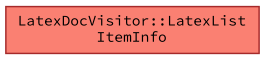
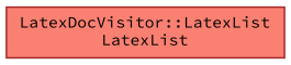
  digraph {
    rankdir=LR
    fontname="Source Code Pro"
-   n1 [color=brown fillcolor=salmon fontname="Source Code Pro" fontsize=10 height=0.2 label="LatexDocVisitor::LatexList\lItemInfo" shape=record style=filled width=0.4]
+   n1 [color=brown fillcolor=salmon fontname="Source Code Pro" fontsize=10 height=0.2 label="LatexDocVisitor::LatexList\lLatexList" shape=record style=filled width=0.4]
  }
